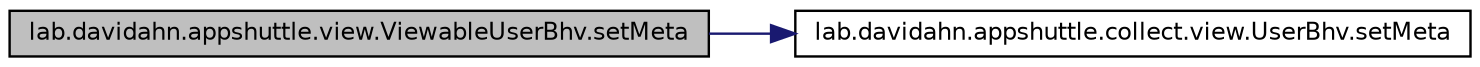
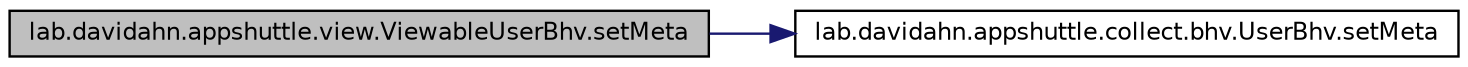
  digraph {
    rankdir=LR
    node [color=black fontname=Helvetica fontsize=10 shape=record style=filled]
    n1 [fillcolor=grey75 fontcolor=black height=0.2 label="lab.davidahn.appshuttle.view.ViewableUserBhv.setMeta" width=0.4]
-   n2 [fillcolor=white height=0.2 label="lab.davidahn.appshuttle.collect.view.UserBhv.setMeta" width=0.4]
+   n2 [fillcolor=white height=0.2 label="lab.davidahn.appshuttle.collect.bhv.UserBhv.setMeta" width=0.4]
    n1 -> n2 [color=midnightblue fontname=Helvetica fontsize=10 labelfontname=Helvetica labelfontsize=10 style=solid]
  }
